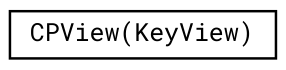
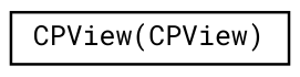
  digraph {
    rankdir=LR
    fontname="Roboto Mono"
-   n1 [color=black fillcolor=white fontname="Roboto Mono" fontsize=10 height=0.2 label="CPView(KeyView)" shape=record style=filled width=0.4]
+   n1 [color=black fillcolor=white fontname="Roboto Mono" fontsize=10 height=0.2 label="CPView(CPView)" shape=record style=filled width=0.4]
  }
